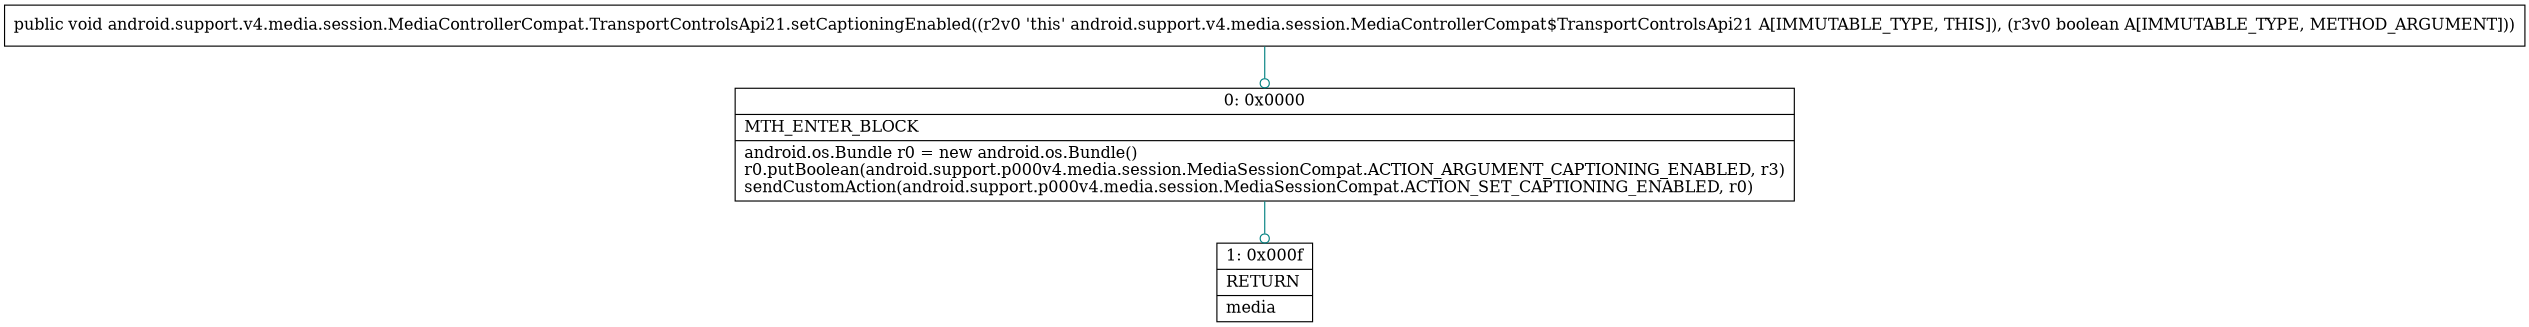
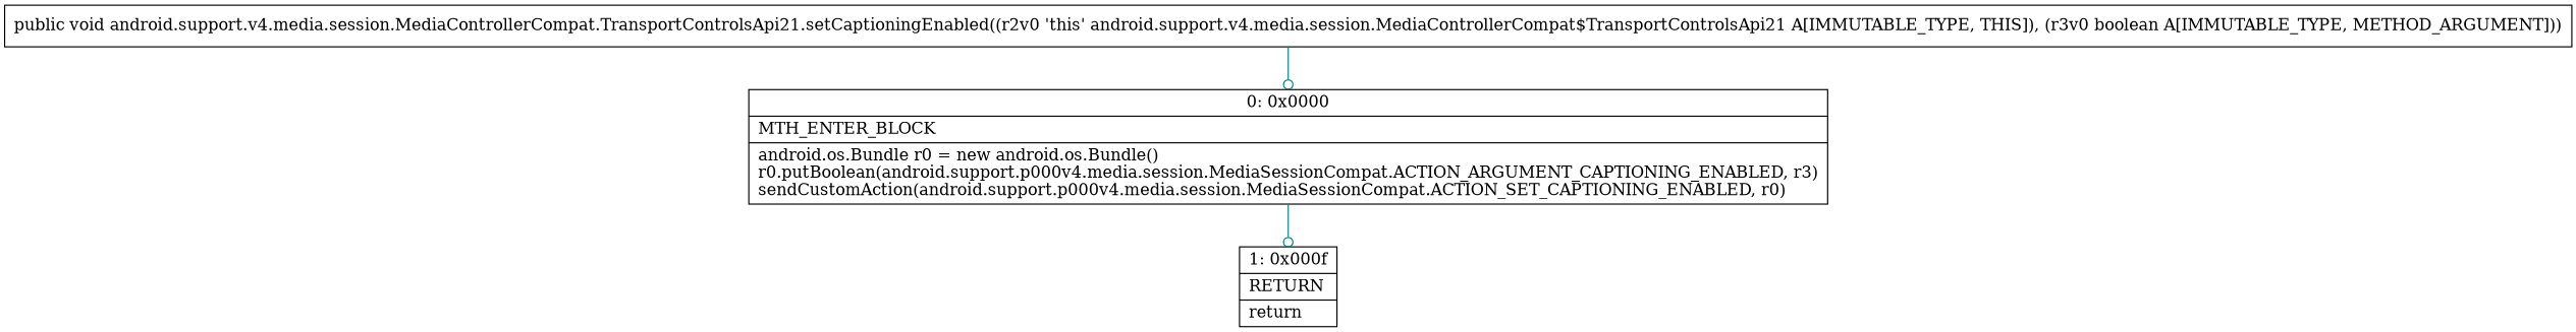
  digraph {
    node [shape=record]
    edge [color=teal arrowhead=odot]
    n1 [label="{0\:\ 0x0000|MTH_ENTER_BLOCK\l|android.os.Bundle r0 = new android.os.Bundle()\lr0.putBoolean(android.support.p000v4.media.session.MediaSessionCompat.ACTION_ARGUMENT_CAPTIONING_ENABLED, r3)\lsendCustomAction(android.support.p000v4.media.session.MediaSessionCompat.ACTION_SET_CAPTIONING_ENABLED, r0)\l}"]
-   n2 [label="{1\:\ 0x000f|RETURN\l|media\l}"]
+   n2 [label="{1\:\ 0x000f|RETURN\l|return\l}"]
    n3 [label="{public void android.support.v4.media.session.MediaControllerCompat.TransportControlsApi21.setCaptioningEnabled((r2v0 'this' android.support.v4.media.session.MediaControllerCompat$TransportControlsApi21 A[IMMUTABLE_TYPE, THIS]), (r3v0 boolean A[IMMUTABLE_TYPE, METHOD_ARGUMENT])) }"]
    n1 -> n2
    n3 -> n1
  }
